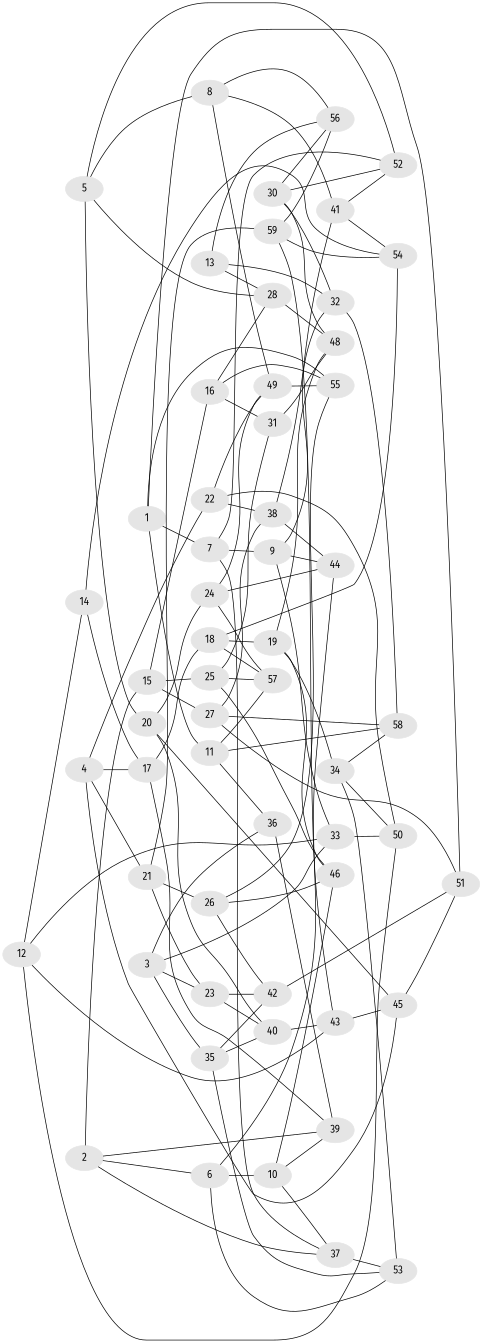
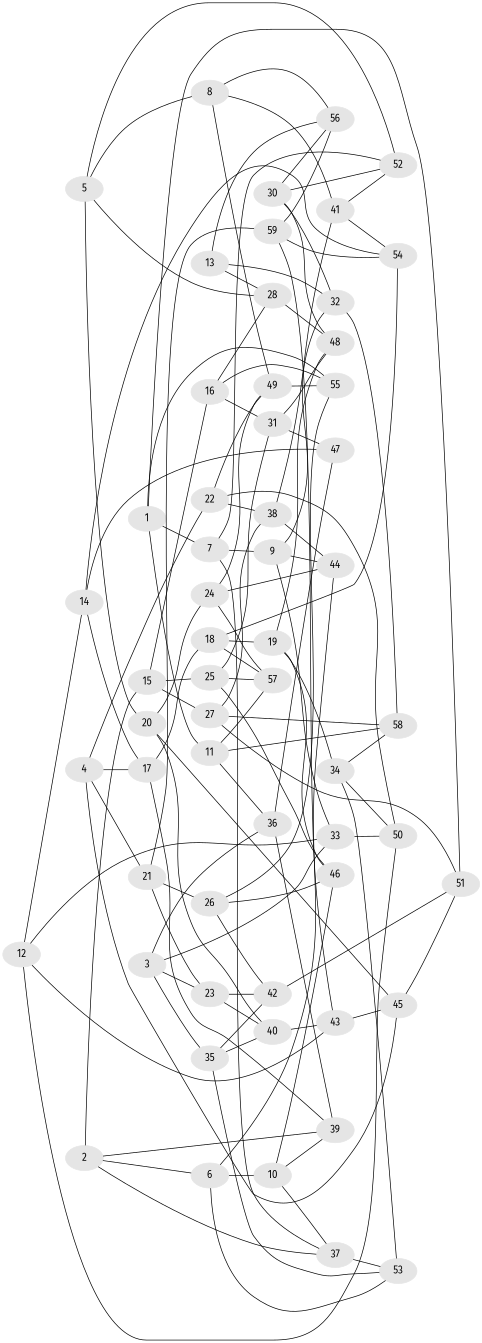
  graph {
    fontname="Fira Sans"
    rankdir=LR
    node [color=gray90 fontname="Fira Sans" style=filled]
    edge [fontname="Fira Sans"]
    1
    7
    11
    51
    55
    37
    52
    9
    36
    57
    58
    2
    6
    15
    39
    10
    44
    53
    16
    25
    27
    3
    23
    33
    35
    40
    42
    50
+   47
    4
    17
    21
    22
    45
    18
    26
    n37 [label=59]
    49
    38
    5
    8
    20
    28
    41
    56
    24
    48
    46
    32
    54
    12
    14
    43
    13
    31
    19
    34
    30
    1 -- 7
    1 -- 11
    1 -- 51
    1 -- 55
    7 -- 37
    7 -- 52
    7 -- 9
    11 -- 36
    11 -- 57
    11 -- 58
    37 -- 53
    9 -- 44
    9 -- 33
    9 -- 32
    36 -- 39
+   36 -- 47
    2 -- 37
    2 -- 6
    2 -- 15
    2 -- 39
    6 -- 10
    6 -- 44
    6 -- 53
    15 -- 16
    15 -- 25
    15 -- 27
    10 -- 37
    10 -- 39
    10 -- 46
    16 -- 55
    16 -- 28
    16 -- 31
    25 -- 57
    25 -- 46
    25 -- 31
    27 -- 51
    27 -- 58
    27 -- 38
    3 -- 36
    3 -- 23
    3 -- 33
    3 -- 35
    23 -- 40
    23 -- 42
    33 -- 50
    35 -- 53
    35 -- 40
    35 -- 42
    40 -- 43
    42 -- 51
    4 -- 17
    4 -- 21
    4 -- 22
    4 -- 45
    17 -- 39
    17 -- 18
    21 -- 23
    21 -- 26
    21 -- n37
    22 -- 50
    22 -- 49
    22 -- 38
    45 -- 51
    18 -- 57
    18 -- 54
    18 -- 19
    26 -- 55
    26 -- 42
    26 -- 46
    n37 -- 56
    n37 -- 54
    n37 -- 43
    49 -- 55
    38 -- 44
    38 -- 41
    5 -- 52
    5 -- 8
    5 -- 20
    5 -- 28
    8 -- 49
    8 -- 41
    8 -- 56
    20 -- 40
    20 -- 45
    20 -- 24
    28 -- 48
    41 -- 52
    41 -- 54
    24 -- 57
    24 -- 44
    24 -- 49
    32 -- 58
    12 -- 33
    12 -- 50
    12 -- 14
    12 -- 43
+   14 -- 47
    14 -- 17
    14 -- 54
    43 -- 45
    13 -- 28
    13 -- 56
    13 -- 32
+   31 -- 47
    31 -- 48
    19 -- 48
    19 -- 46
    19 -- 34
    34 -- 58
    34 -- 53
    34 -- 50
    30 -- 52
    30 -- 56
    30 -- 48
    30 -- 32
  }
